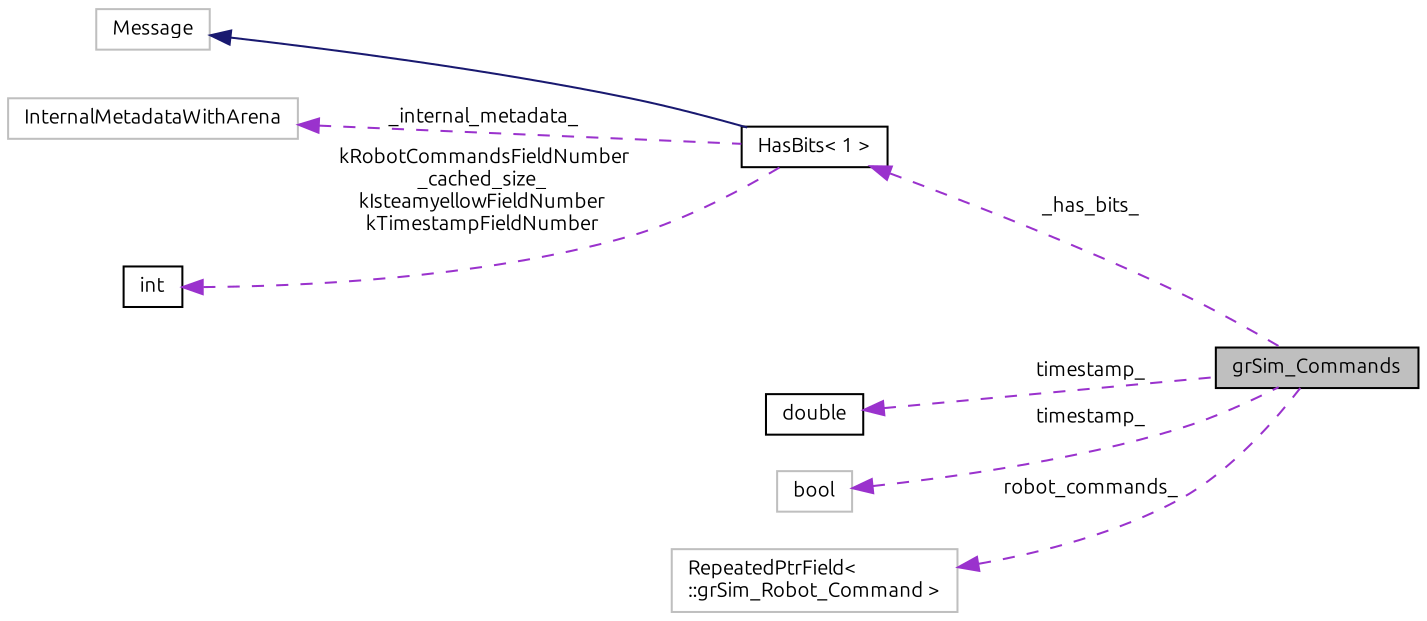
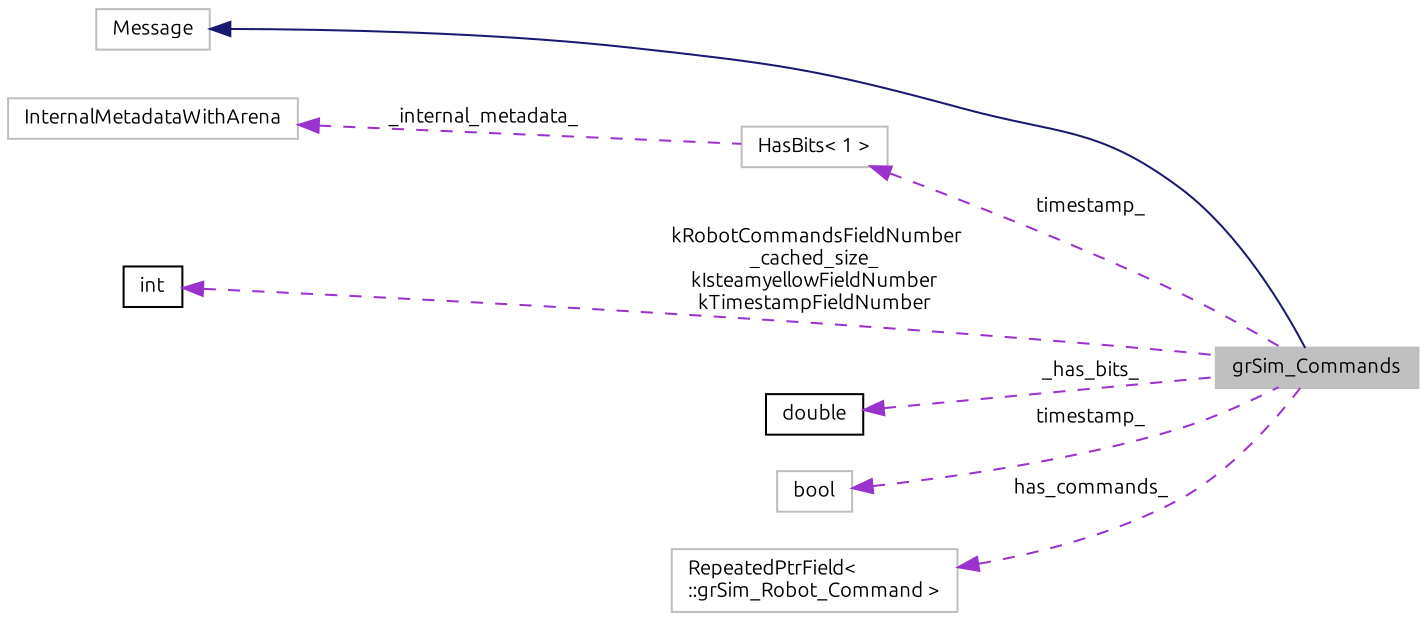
  digraph {
    fontname=Ubuntu
    rankdir=LR
    node [color=grey75 fillcolor=white fontname=Ubuntu fontsize=10 shape=record style=filled]
    edge [color=darkorchid3 dir=back fontname=Ubuntu fontsize=10 labelfontname=Helvetica labelfontsize=10 style=dashed]
-   n1 [color=black fillcolor=grey75 fontcolor=black height=0.2 label=grSim_Commands width=0.4]
+   n1 [fillcolor=grey75 fontcolor=black height=0.2 label=grSim_Commands width=0.4]
    n2 [height=0.2 label=Message width=0.4]
    n3 [color=black height=0.2 label=double width=0.4]
-   n4 [color=black height=0.2 label="HasBits\< 1 \>" width=0.4]
+   n4 [height=0.2 label="HasBits\< 1 \>" width=0.4]
    n5 [height=0.2 label=InternalMetadataWithArena width=0.4]
    n6 [color=black height=0.2 label=int width=0.4]
    n7 [height=0.2 label=bool width=0.4]
    n8 [height=0.2 label="RepeatedPtrField\< \l::grSim_Robot_Command \>" width=0.4]
-   n2 -> n4 [color=midnightblue style=solid]
-   n3 -> n1 [label=" timestamp_"]
-   n4 -> n1 [label=" _has_bits_"]
+   n2 -> n1 [color=midnightblue style=solid]
+   n3 -> n1 [label=" _has_bits_"]
+   n4 -> n1 [label=" timestamp_"]
    n5 -> n4 [label=" _internal_metadata_"]
-   n6 -> n4 [label=" kRobotCommandsFieldNumber\n_cached_size_\nkIsteamyellowFieldNumber\nkTimestampFieldNumber"]
+   n6 -> n1 [label=" kRobotCommandsFieldNumber\n_cached_size_\nkIsteamyellowFieldNumber\nkTimestampFieldNumber"]
    n7 -> n1 [label=" timestamp_"]
-   n8 -> n1 [label=" robot_commands_"]
+   n8 -> n1 [label=" has_commands_"]
  }
